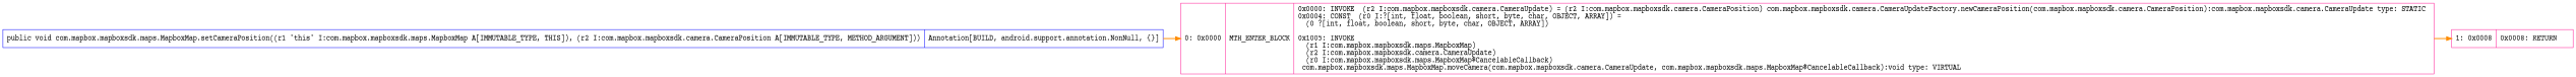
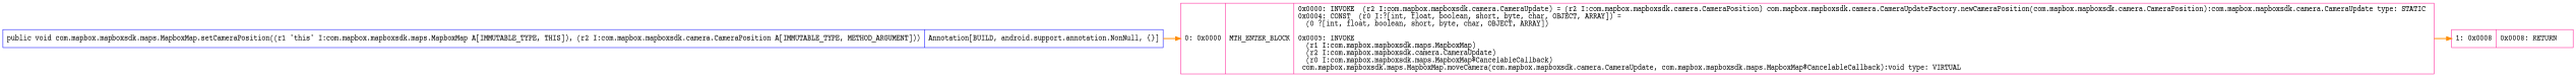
  digraph {
    rankdir=LR
    fontname="Courier Prime"
    node [shape=record color=deeppink fontname="Courier Prime"]
    edge [color=darkorange style=bold fontname="Courier Prime"]
-   n1 [label="{0\:\ 0x0000|MTH_ENTER_BLOCK\l|0x0000: INVOKE  (r2 I:com.mapbox.mapboxsdk.camera.CameraUpdate) = (r2 I:com.mapbox.mapboxsdk.camera.CameraPosition) com.mapbox.mapboxsdk.camera.CameraUpdateFactory.newCameraPosition(com.mapbox.mapboxsdk.camera.CameraPosition):com.mapbox.mapboxsdk.camera.CameraUpdate type: STATIC \l0x0004: CONST  (r0 I:?[int, float, boolean, short, byte, char, OBJECT, ARRAY]) = \l  (0 ?[int, float, boolean, short, byte, char, OBJECT, ARRAY])\l \l0x1005: INVOKE  \l  (r1 I:com.mapbox.mapboxsdk.maps.MapboxMap)\l  (r2 I:com.mapbox.mapboxsdk.camera.CameraUpdate)\l  (r0 I:com.mapbox.mapboxsdk.maps.MapboxMap$CancelableCallback)\l com.mapbox.mapboxsdk.maps.MapboxMap.moveCamera(com.mapbox.mapboxsdk.camera.CameraUpdate, com.mapbox.mapboxsdk.maps.MapboxMap$CancelableCallback):void type: VIRTUAL \l}"]
+   n1 [label="{0\:\ 0x0000|MTH_ENTER_BLOCK\l|0x0000: INVOKE  (r2 I:com.mapbox.mapboxsdk.camera.CameraUpdate) = (r2 I:com.mapbox.mapboxsdk.camera.CameraPosition) com.mapbox.mapboxsdk.camera.CameraUpdateFactory.newCameraPosition(com.mapbox.mapboxsdk.camera.CameraPosition):com.mapbox.mapboxsdk.camera.CameraUpdate type: STATIC \l0x0004: CONST  (r0 I:?[int, float, boolean, short, byte, char, OBJECT, ARRAY]) = \l  (0 ?[int, float, boolean, short, byte, char, OBJECT, ARRAY])\l \l0x0005: INVOKE  \l  (r1 I:com.mapbox.mapboxsdk.maps.MapboxMap)\l  (r2 I:com.mapbox.mapboxsdk.camera.CameraUpdate)\l  (r0 I:com.mapbox.mapboxsdk.maps.MapboxMap$CancelableCallback)\l com.mapbox.mapboxsdk.maps.MapboxMap.moveCamera(com.mapbox.mapboxsdk.camera.CameraUpdate, com.mapbox.mapboxsdk.maps.MapboxMap$CancelableCallback):void type: VIRTUAL \l}"]
    n2 [label="{1\:\ 0x0008|0x0008: RETURN   \l}"]
    n3 [label="{public void com.mapbox.mapboxsdk.maps.MapboxMap.setCameraPosition((r1 'this' I:com.mapbox.mapboxsdk.maps.MapboxMap A[IMMUTABLE_TYPE, THIS]), (r2 I:com.mapbox.mapboxsdk.camera.CameraPosition A[IMMUTABLE_TYPE, METHOD_ARGUMENT]))  | Annotation[BUILD, android.support.annotation.NonNull, \{\}]\l}" color=blue]
    n1 -> n2
    n3 -> n1
  }
